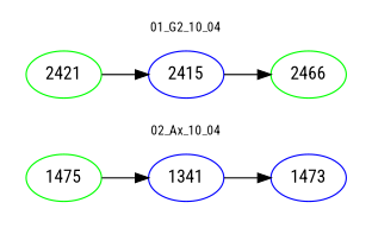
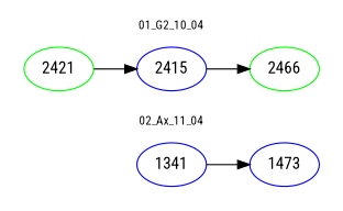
  digraph {
    fontname="Roboto Condensed"
    rankdir=LR
    node [color=green fontname="Roboto Condensed"]
    edge [color=black fontname="Roboto Condensed"]
-   n1 [label=1475]
    n2 [color=blue label=1341]
    n3 [color=blue label=1473]
    n4 [label=2421]
    n5 [color=blue label=2415]
    n6 [label=2466]
    subgraph cluster_1 {
      color=white
      fontsize=10
-     label="02_Ax_10_04"
-     n1
+     label="02_Ax_11_04"
      n2
      n3
    }
    subgraph cluster_2 {
      color=white
      fontsize=10
      label="01_G2_10_04"
      n4
      n5
      n6
    }
-   n1 -> n2
    n2 -> n3
    n4 -> n5
    n5 -> n6
  }
